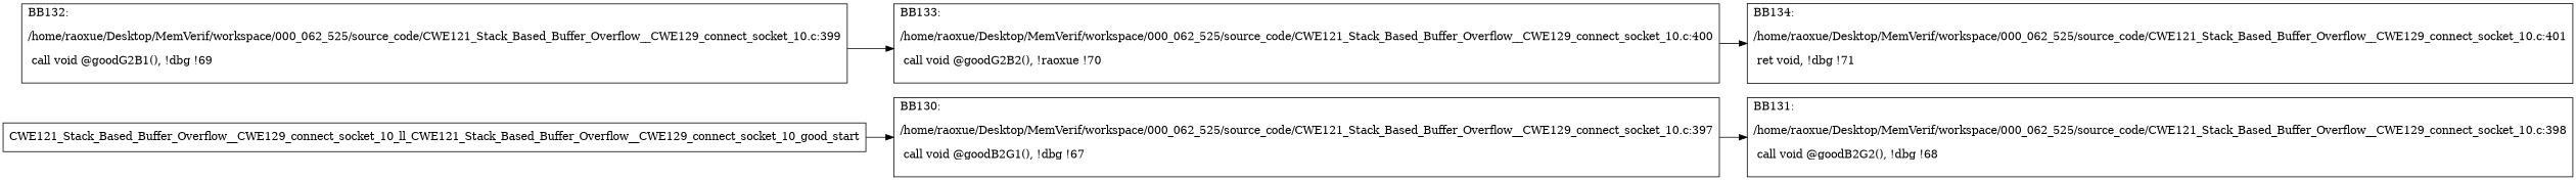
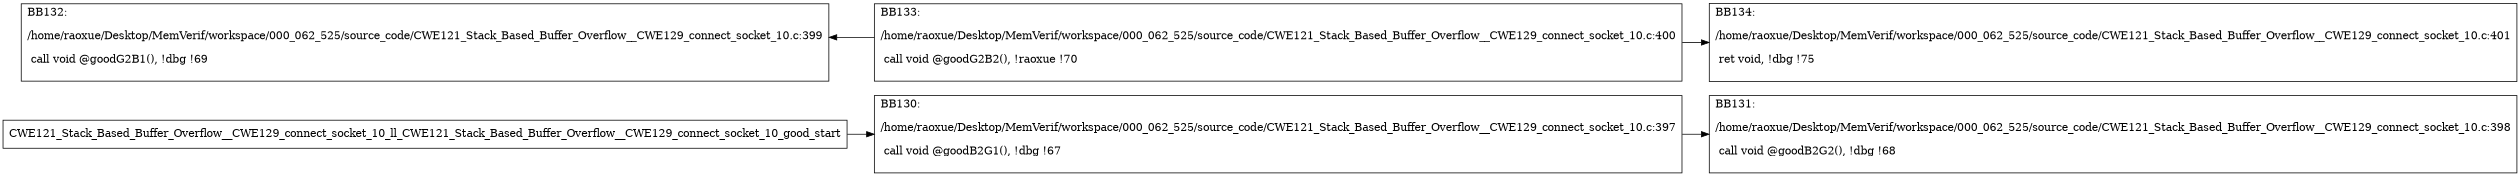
  digraph {
    rankdir=LR
    node [shape=record]
    n1 [label="{CWE121_Stack_Based_Buffer_Overflow__CWE129_connect_socket_10_ll_CWE121_Stack_Based_Buffer_Overflow__CWE129_connect_socket_10_good_start}"]
    n2 [label="{BB130:\l\l/home/raoxue/Desktop/MemVerif/workspace/000_062_525/source_code/CWE121_Stack_Based_Buffer_Overflow__CWE129_connect_socket_10.c:397\l\n  call void @goodB2G1(), !dbg !67\l\n}"]
    n3 [label="{BB131:\l\l/home/raoxue/Desktop/MemVerif/workspace/000_062_525/source_code/CWE121_Stack_Based_Buffer_Overflow__CWE129_connect_socket_10.c:398\l\n  call void @goodB2G2(), !dbg !68\l\n}"]
    n4 [label="{BB132:\l\l/home/raoxue/Desktop/MemVerif/workspace/000_062_525/source_code/CWE121_Stack_Based_Buffer_Overflow__CWE129_connect_socket_10.c:399\l\n  call void @goodG2B1(), !dbg !69\l\n}"]
    n5 [label="{BB133:\l\l/home/raoxue/Desktop/MemVerif/workspace/000_062_525/source_code/CWE121_Stack_Based_Buffer_Overflow__CWE129_connect_socket_10.c:400\l\n  call void @goodG2B2(), !raoxue !70\l\n}"]
-   n6 [label="{BB134:\l\l/home/raoxue/Desktop/MemVerif/workspace/000_062_525/source_code/CWE121_Stack_Based_Buffer_Overflow__CWE129_connect_socket_10.c:401\l\n  ret void, !dbg !71\l\n}"]
+   n6 [label="{BB134:\l\l/home/raoxue/Desktop/MemVerif/workspace/000_062_525/source_code/CWE121_Stack_Based_Buffer_Overflow__CWE129_connect_socket_10.c:401\l\n  ret void, !dbg !75\l\n}"]
    n1 -> n2
    n2 -> n3
-   n4 -> n5
+   n5 -> n4
    n5 -> n6
  }
